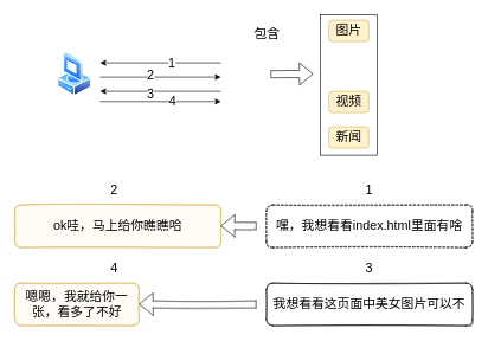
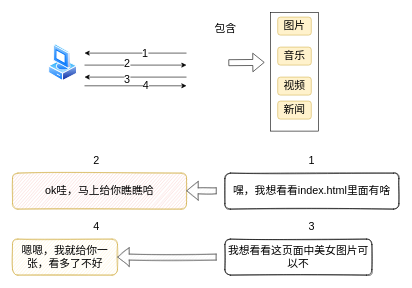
  <mxCell id="0" />
  <mxCell id="1" parent="0" />
  <mxCell id="2" value="" style="aspect=fixed;perimeter=ellipsePerimeter;html=1;align=center;shadow=0;dashed=0;spacingTop=3;image;image=img/lib/active_directory/vista_client.svg;fontSize=18;" vertex="1" parent="1"><mxGeometry x="80" y="72.42" width="48" height="63.16" as="geometry" /></mxCell>
  <mxCell id="3" value="" style="shape=image;html=1;verticalAlign=top;verticalLabelPosition=bottom;labelBackgroundColor=#ffffff;imageAspect=0;aspect=fixed;image=https://cdn1.iconfinder.com/data/icons/smallicons-logotypes/32/firefox-128.png;fontSize=18;" vertex="1" parent="1"><mxGeometry x="326" y="80" width="48" height="48" as="geometry" /></mxCell>
  <mxCell id="4" value="" style="shape=flexArrow;endArrow=classic;html=1;fontSize=18;" edge="1" parent="1"><mxGeometry width="50" height="50" relative="1" as="geometry"><mxPoint x="380" y="104" as="sourcePoint" /><mxPoint x="440" y="103.5" as="targetPoint" /></mxGeometry></mxCell>
  <mxCell id="5" value="" style="rounded=0;whiteSpace=wrap;html=1;fontSize=18;" vertex="1" parent="1"><mxGeometry x="450" y="20" width="80" height="198" as="geometry" /></mxCell>
  <mxCell id="6" value="图片" style="rounded=1;whiteSpace=wrap;html=1;fillColor=#fff2cc;strokeColor=#d6b656;fontSize=18;" vertex="1" parent="1"><mxGeometry x="462" y="28" width="56" height="30" as="geometry" /></mxCell>
+ <mxCell id="7" value="音乐" style="rounded=1;whiteSpace=wrap;html=1;fillColor=#fff2cc;strokeColor=#d6b656;fontSize=18;" vertex="1" parent="1"><mxGeometry x="462" y="78" width="56" height="30" as="geometry" /></mxCell>
  <mxCell id="8" value="视频" style="rounded=1;whiteSpace=wrap;html=1;fillColor=#fff2cc;strokeColor=#d6b656;fontSize=18;" vertex="1" parent="1"><mxGeometry x="462" y="128" width="56" height="30" as="geometry" /></mxCell>
- <mxCell id="9" value="新闻" style="rounded=1;whiteSpace=wrap;html=1;fillColor=#fff2cc;strokeColor=#d6b656;fontSize=18;" vertex="1" parent="1"><mxGeometry x="462" y="178" width="56" height="30" as="geometry" /></mxCell>
+ <mxCell id="9" value="新闻" style="rounded=1;whiteSpace=wrap;html=1;fillColor=#fff2cc;strokeColor=#d6b656;fontSize=18;" vertex="1" parent="1"><mxGeometry x="462" y="168" width="56" height="30" as="geometry" /></mxCell>
  <mxCell id="10" value="包含" style="text;html=1;strokeColor=none;fillColor=none;align=center;verticalAlign=middle;whiteSpace=wrap;rounded=0;fontSize=18;" vertex="1" parent="1"><mxGeometry x="355" y="38" width="40" height="20" as="geometry" /></mxCell>
  <mxCell id="11" value="" style="endArrow=none;html=1;fontSize=18;endFill=0;startArrow=classic;startFill=1;" edge="1" parent="1"><mxGeometry width="50" height="50" relative="1" as="geometry"><mxPoint x="140" y="88" as="sourcePoint" /><mxPoint x="310" y="88" as="targetPoint" /></mxGeometry></mxCell>
  <mxCell id="12" value="1" style="edgeLabel;html=1;align=center;verticalAlign=middle;resizable=0;points=[];fontSize=18;" vertex="1" connectable="0" parent="11"><mxGeometry x="0.329" y="1" relative="1" as="geometry"><mxPoint x="-13" y="1" as="offset" /></mxGeometry></mxCell>
  <mxCell id="13" value="" style="endArrow=none;html=1;fontSize=18;endFill=0;startArrow=classic;startFill=1;" edge="1" parent="1"><mxGeometry width="50" height="50" relative="1" as="geometry"><mxPoint x="310" y="108" as="sourcePoint" /><mxPoint x="140" y="108" as="targetPoint" /></mxGeometry></mxCell>
  <mxCell id="14" value="2" style="edgeLabel;html=1;align=center;verticalAlign=middle;resizable=0;points=[];fontSize=18;" vertex="1" connectable="0" parent="13"><mxGeometry x="-0.247" relative="1" as="geometry"><mxPoint x="-36" y="-4" as="offset" /></mxGeometry></mxCell>
  <mxCell id="15" value="" style="endArrow=none;html=1;fontSize=18;endFill=0;startArrow=classic;startFill=1;" edge="1" parent="1"><mxGeometry width="50" height="50" relative="1" as="geometry"><mxPoint x="140" y="128" as="sourcePoint" /><mxPoint x="310" y="128" as="targetPoint" /></mxGeometry></mxCell>
  <mxCell id="16" value="3" style="edgeLabel;html=1;align=center;verticalAlign=middle;resizable=0;points=[];fontSize=18;" vertex="1" connectable="0" parent="15"><mxGeometry x="-0.176" y="-4" relative="1" as="geometry"><mxPoint as="offset" /></mxGeometry></mxCell>
  <mxCell id="17" value="" style="endArrow=none;html=1;fontSize=18;endFill=0;startArrow=classic;startFill=1;" edge="1" parent="1"><mxGeometry width="50" height="50" relative="1" as="geometry"><mxPoint x="310" y="142.5" as="sourcePoint" /><mxPoint x="140" y="142.5" as="targetPoint" /></mxGeometry></mxCell>
  <mxCell id="18" value="4" style="edgeLabel;html=1;align=center;verticalAlign=middle;resizable=0;points=[];fontSize=18;" vertex="1" connectable="0" parent="17"><mxGeometry x="-0.188" relative="1" as="geometry"><mxPoint as="offset" /></mxGeometry></mxCell>
- <mxCell id="19" value="嘿，我想看看index.html里面有啥" style="rounded=1;whiteSpace=wrap;html=1;fontSize=18;sketch=1;dashed=1;" vertex="1" parent="1"><mxGeometry x="374" y="288" width="290" height="60" as="geometry" /></mxCell>
- <mxCell id="20" value="ok哇，马上给你瞧瞧哈" style="rounded=1;whiteSpace=wrap;html=1;fontSize=18;fillColor=#fff2cc;strokeColor=#d6b656;sketch=1;" vertex="1" parent="1"><mxGeometry x="20" y="288" width="290" height="60" as="geometry" /></mxCell>
- <mxCell id="21" value="我想看看这页面中美女图片可以不" style="rounded=1;whiteSpace=wrap;html=1;fontSize=18;sketch=1;" vertex="1" parent="1"><mxGeometry x="374" y="398" width="290" height="60" as="geometry" /></mxCell>
+ <mxCell id="19" value="嘿，我想看看index.html里面有啥" style="rounded=1;whiteSpace=wrap;html=1;fontSize=18;sketch=1;" vertex="1" parent="1"><mxGeometry x="374" y="288" width="290" height="60" as="geometry" /></mxCell>
+ <mxCell id="20" value="ok哇，马上给你瞧瞧哈" style="rounded=1;whiteSpace=wrap;html=1;fontSize=18;fillColor=#f8cecc;strokeColor=#d6b656;sketch=1;" vertex="1" parent="1"><mxGeometry x="20" y="288" width="290" height="60" as="geometry" /></mxCell>
+ <mxCell id="21" value="我想看看这页面中美女图片可以不" style="rounded=1;whiteSpace=wrap;html=1;fontSize=18;sketch=1;" vertex="1" parent="1"><mxGeometry x="374" y="398" width="245" height="60" as="geometry" /></mxCell>
  <mxCell id="22" value="嗯嗯，我就给你一张，看多了不好" style="rounded=1;whiteSpace=wrap;html=1;fontSize=18;fillColor=#fff2cc;strokeColor=#d6b656;sketch=1;" vertex="1" parent="1"><mxGeometry x="20" y="398" width="175" height="60" as="geometry" /></mxCell>
  <mxCell id="23" value="1" style="text;html=1;strokeColor=none;fillColor=none;align=center;verticalAlign=middle;whiteSpace=wrap;rounded=0;fontSize=18;sketch=1;" vertex="1" parent="1"><mxGeometry x="499" y="258" width="40" height="20" as="geometry" /></mxCell>
  <mxCell id="24" value="2" style="text;html=1;strokeColor=none;fillColor=none;align=center;verticalAlign=middle;whiteSpace=wrap;rounded=0;fontSize=18;sketch=1;" vertex="1" parent="1"><mxGeometry x="140" y="258" width="40" height="20" as="geometry" /></mxCell>
  <mxCell id="25" value="4" style="text;html=1;strokeColor=none;fillColor=none;align=center;verticalAlign=middle;whiteSpace=wrap;rounded=0;fontSize=18;sketch=1;" vertex="1" parent="1"><mxGeometry x="140" y="368" width="40" height="20" as="geometry" /></mxCell>
  <mxCell id="26" value="3" style="text;html=1;strokeColor=none;fillColor=none;align=center;verticalAlign=middle;whiteSpace=wrap;rounded=0;fontSize=18;sketch=1;" vertex="1" parent="1"><mxGeometry x="499" y="368" width="40" height="20" as="geometry" /></mxCell>
  <mxCell id="27" value="" style="shape=flexArrow;endArrow=classic;html=1;fontSize=18;fillColor=#f5f5f5;strokeColor=#666666;sketch=1;" edge="1" parent="1"><mxGeometry width="50" height="50" relative="1" as="geometry"><mxPoint x="360" y="317.5" as="sourcePoint" /><mxPoint x="310" y="317.5" as="targetPoint" /></mxGeometry></mxCell>
  <mxCell id="28" value="" style="shape=flexArrow;endArrow=classic;html=1;fontSize=18;entryX=1;entryY=0.5;entryDx=0;entryDy=0;fillColor=#f5f5f5;strokeColor=#666666;sketch=1;" edge="1" parent="1" target="22"><mxGeometry width="50" height="50" relative="1" as="geometry"><mxPoint x="360" y="428" as="sourcePoint" /><mxPoint x="340" y="452.5" as="targetPoint" /></mxGeometry></mxCell>
